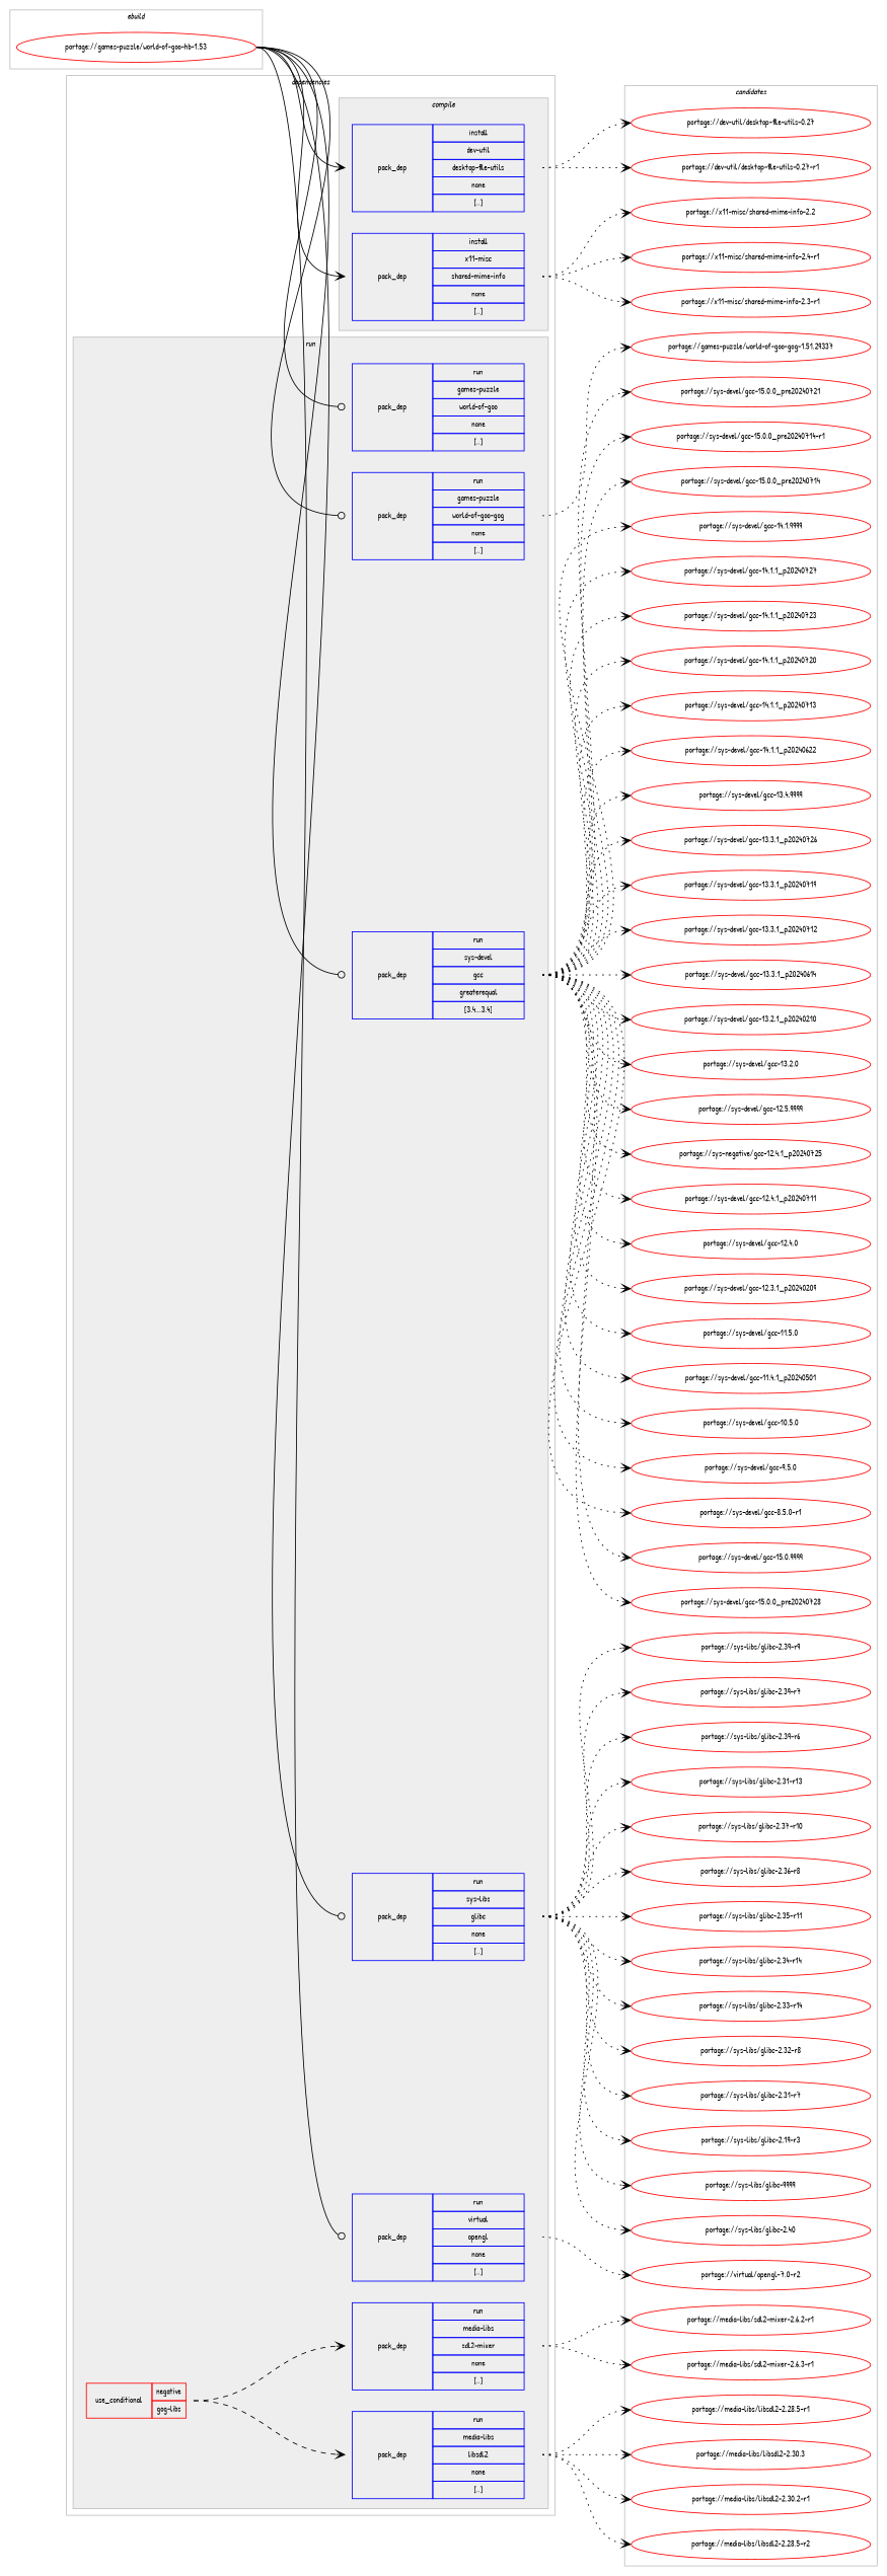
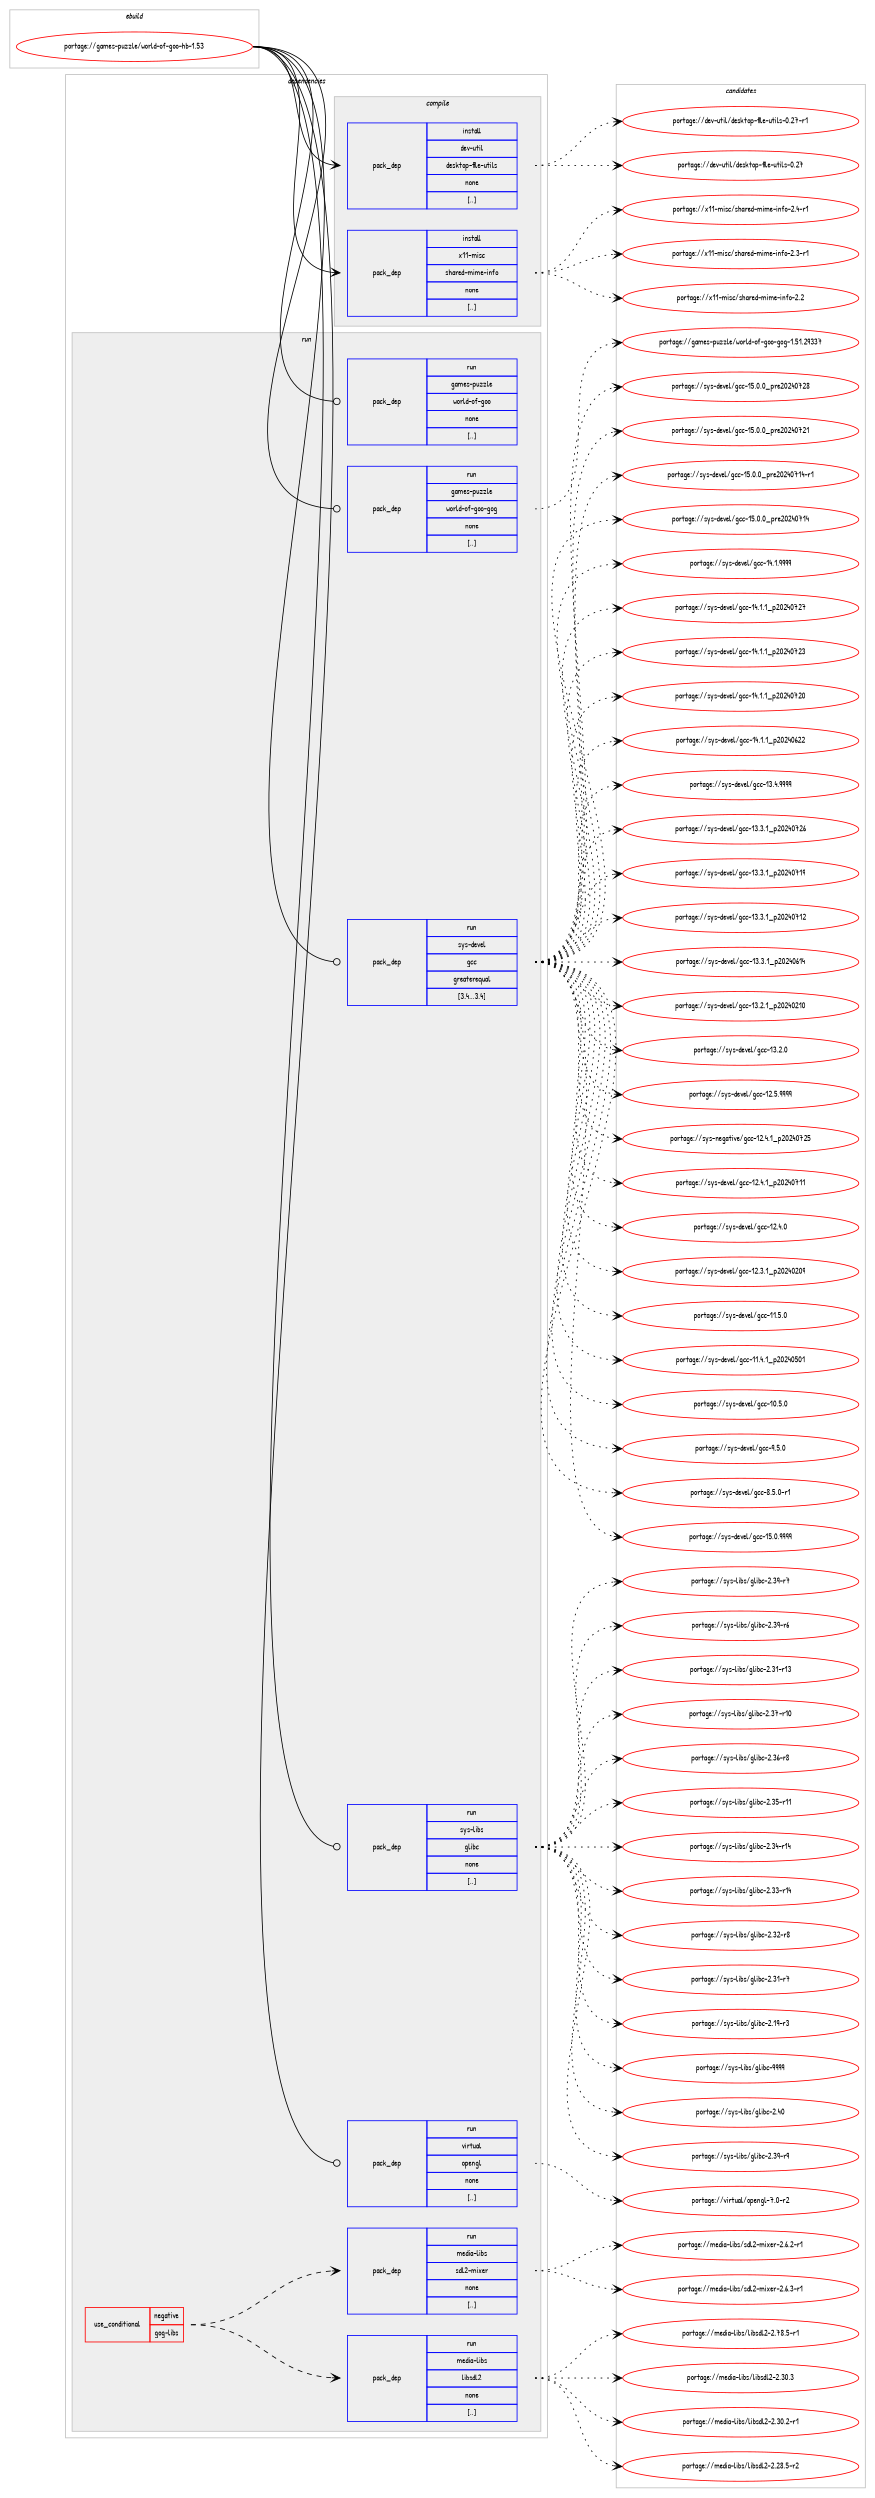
  digraph {
    compound=true
    concentrate=true
    fontname="Patrick Hand"
    fontsize=10
    newrank=true
    rankdir=LR
    ranksep=1.5
    node [color=red fontname="Patrick Hand" fontsize=10]
    edge [arrowhead=vee fontname="Patrick Hand" headport=w style=dotted tailport=e weight=100]
    n1 [label="portage://games-puzzle/world-of-goo-hb-1.53" width=4]
    n2 [color=blue label=<<TABLE BORDER="0" CELLBORDER="1" CELLSPACING="0" CELLPADDING="4" WIDTH="220"><TR><TD ROWSPAN="6" CELLPADDING="30">pack_dep</TD></TR><TR><TD WIDTH="110">install</TD></TR><TR><TD>dev-util</TD></TR><TR><TD>desktop-file-utils</TD></TR><TR><TD>none</TD></TR><TR><TD>[,,]</TD></TR></TABLE>> shape=none]
    n3 [color=blue label=<<TABLE BORDER="0" CELLBORDER="1" CELLSPACING="0" CELLPADDING="4" WIDTH="220"><TR><TD ROWSPAN="6" CELLPADDING="30">pack_dep</TD></TR><TR><TD WIDTH="110">install</TD></TR><TR><TD>x11-misc</TD></TR><TR><TD>shared-mime-info</TD></TR><TR><TD>none</TD></TR><TR><TD>[,,]</TD></TR></TABLE>> shape=none]
    n4 [color=blue label=<<TABLE BORDER="0" CELLBORDER="1" CELLSPACING="0" CELLPADDING="4" WIDTH="220"><TR><TD ROWSPAN="6" CELLPADDING="30">pack_dep</TD></TR><TR><TD WIDTH="110">run</TD></TR><TR><TD>media-libs</TD></TR><TR><TD>libsdl2</TD></TR><TR><TD>none</TD></TR><TR><TD>[,,]</TD></TR></TABLE>> shape=none]
    n5 [color=blue label=<<TABLE BORDER="0" CELLBORDER="1" CELLSPACING="0" CELLPADDING="4" WIDTH="220"><TR><TD ROWSPAN="6" CELLPADDING="30">pack_dep</TD></TR><TR><TD WIDTH="110">run</TD></TR><TR><TD>media-libs</TD></TR><TR><TD>sdl2-mixer</TD></TR><TR><TD>none</TD></TR><TR><TD>[,,]</TD></TR></TABLE>> shape=none]
    n6 [label=<<TABLE BORDER="0" CELLBORDER="1" CELLSPACING="0" CELLPADDING="4"><TR><TD ROWSPAN="3" CELLPADDING="10">use_conditional</TD></TR><TR><TD>negative</TD></TR><TR><TD>gog-libs</TD></TR></TABLE>> shape=none]
    n7 [color=blue label=<<TABLE BORDER="0" CELLBORDER="1" CELLSPACING="0" CELLPADDING="4" WIDTH="220"><TR><TD ROWSPAN="6" CELLPADDING="30">pack_dep</TD></TR><TR><TD WIDTH="110">run</TD></TR><TR><TD>sys-devel</TD></TR><TR><TD>gcc</TD></TR><TR><TD>greaterequal</TD></TR><TR><TD>[3.4,,,3.4]</TD></TR></TABLE>> shape=none]
    n8 [color=blue label=<<TABLE BORDER="0" CELLBORDER="1" CELLSPACING="0" CELLPADDING="4" WIDTH="220"><TR><TD ROWSPAN="6" CELLPADDING="30">pack_dep</TD></TR><TR><TD WIDTH="110">run</TD></TR><TR><TD>sys-libs</TD></TR><TR><TD>glibc</TD></TR><TR><TD>none</TD></TR><TR><TD>[,,]</TD></TR></TABLE>> shape=none]
    n9 [color=blue label=<<TABLE BORDER="0" CELLBORDER="1" CELLSPACING="0" CELLPADDING="4" WIDTH="220"><TR><TD ROWSPAN="6" CELLPADDING="30">pack_dep</TD></TR><TR><TD WIDTH="110">run</TD></TR><TR><TD>virtual</TD></TR><TR><TD>opengl</TD></TR><TR><TD>none</TD></TR><TR><TD>[,,]</TD></TR></TABLE>> shape=none]
    n10 [color=blue label=<<TABLE BORDER="0" CELLBORDER="1" CELLSPACING="0" CELLPADDING="4" WIDTH="220"><TR><TD ROWSPAN="6" CELLPADDING="30">pack_dep</TD></TR><TR><TD WIDTH="110">run</TD></TR><TR><TD>games-puzzle</TD></TR><TR><TD>world-of-goo</TD></TR><TR><TD>none</TD></TR><TR><TD>[,,]</TD></TR></TABLE>> shape=none]
    n11 [color=blue label=<<TABLE BORDER="0" CELLBORDER="1" CELLSPACING="0" CELLPADDING="4" WIDTH="220"><TR><TD ROWSPAN="6" CELLPADDING="30">pack_dep</TD></TR><TR><TD WIDTH="110">run</TD></TR><TR><TD>games-puzzle</TD></TR><TR><TD>world-of-goo-gog</TD></TR><TR><TD>none</TD></TR><TR><TD>[,,]</TD></TR></TABLE>> shape=none]
    n12 [label="portage://dev-util/desktop-file-utils-0.27-r1" width=4]
    n13 [label="portage://dev-util/desktop-file-utils-0.27" width=4]
    n14 [label="portage://x11-misc/shared-mime-info-2.4-r1" width=4]
    n15 [label="portage://x11-misc/shared-mime-info-2.3-r1" width=4]
    n16 [label="portage://x11-misc/shared-mime-info-2.2" width=4]
    n17 [label="portage://media-libs/libsdl2-2.30.3" width=4]
    n18 [label="portage://media-libs/libsdl2-2.30.2-r1" width=4]
    n19 [label="portage://media-libs/libsdl2-2.28.5-r2" width=4]
-   n20 [label="portage://media-libs/libsdl2-2.28.5-r1" width=4]
+   n20 [label="portage://media-libs/libsdl2-2.78.5-r1" width=4]
    n21 [label="portage://media-libs/sdl2-mixer-2.6.3-r1" width=4]
    n22 [label="portage://media-libs/sdl2-mixer-2.6.2-r1" width=4]
    n23 [label="portage://sys-devel/gcc-15.0.9999" width=4]
    n24 [label="portage://sys-devel/gcc-15.0.0_pre20240728" width=4]
    n25 [label="portage://sys-devel/gcc-15.0.0_pre20240721" width=4]
    n26 [label="portage://sys-devel/gcc-15.0.0_pre20240714-r1" width=4]
    n27 [label="portage://sys-devel/gcc-15.0.0_pre20240714" width=4]
    n28 [label="portage://sys-devel/gcc-14.1.9999" width=4]
    n29 [label="portage://sys-devel/gcc-14.1.1_p20240727" width=4]
    n30 [label="portage://sys-devel/gcc-14.1.1_p20240723" width=4]
    n31 [label="portage://sys-devel/gcc-14.1.1_p20240720" width=4]
-   n32 [label="portage://sys-devel/gcc-14.1.1_p20240713" width=4]
    n33 [label="portage://sys-devel/gcc-14.1.1_p20240622" width=4]
    n34 [label="portage://sys-devel/gcc-13.4.9999" width=4]
    n35 [label="portage://sys-devel/gcc-13.3.1_p20240726" width=4]
    n36 [label="portage://sys-devel/gcc-13.3.1_p20240719" width=4]
    n37 [label="portage://sys-devel/gcc-13.3.1_p20240712" width=4]
    n38 [label="portage://sys-devel/gcc-13.3.1_p20240614" width=4]
    n39 [label="portage://sys-devel/gcc-13.2.1_p20240210" width=4]
    n40 [label="portage://sys-devel/gcc-13.2.0" width=4]
    n41 [label="portage://sys-devel/gcc-12.5.9999" width=4]
    n42 [label="portage://sys-negative/gcc-12.4.1_p20240725" width=4]
    n43 [label="portage://sys-devel/gcc-12.4.1_p20240711" width=4]
    n44 [label="portage://sys-devel/gcc-12.4.0" width=4]
    n45 [label="portage://sys-devel/gcc-12.3.1_p20240209" width=4]
    n46 [label="portage://sys-devel/gcc-11.5.0" width=4]
    n47 [label="portage://sys-devel/gcc-11.4.1_p20240501" width=4]
    n48 [label="portage://sys-devel/gcc-10.5.0" width=4]
    n49 [label="portage://sys-devel/gcc-9.5.0" width=4]
    n50 [label="portage://sys-devel/gcc-8.5.0-r1" width=4]
    n51 [label="portage://sys-libs/glibc-9999" width=4]
    n52 [label="portage://sys-libs/glibc-2.40" width=4]
    n53 [label="portage://sys-libs/glibc-2.39-r9" width=4]
    n54 [label="portage://sys-libs/glibc-2.39-r7" width=4]
    n55 [label="portage://sys-libs/glibc-2.39-r6" width=4]
    n56 [label="portage://sys-libs/glibc-2.31-r13" width=4]
    n57 [label="portage://sys-libs/glibc-2.37-r10" width=4]
    n58 [label="portage://sys-libs/glibc-2.36-r8" width=4]
    n59 [label="portage://sys-libs/glibc-2.35-r11" width=4]
    n60 [label="portage://sys-libs/glibc-2.34-r14" width=4]
    n61 [label="portage://sys-libs/glibc-2.33-r14" width=4]
    n62 [label="portage://sys-libs/glibc-2.32-r8" width=4]
    n63 [label="portage://sys-libs/glibc-2.31-r7" width=4]
    n64 [label="portage://sys-libs/glibc-2.19-r3" width=4]
    n65 [label="portage://virtual/opengl-7.0-r2" width=4]
    n66 [label="portage://games-puzzle/world-of-goo-gog-1.51.29337" width=4]
    subgraph cluster_1 {
      color=gray
      label=<<i>ebuild</i>>
      n1
    }
    subgraph cluster_2 {
      color=gray
      label=<<i>dependencies</i>>
      subgraph cluster_3 {
        color=gray
        fillcolor="#eeeeee"
        label=<<i>compile</i>>
        style=filled
        subgraph sub_4 {
          color=gray
          fillcolor="#eeeeee"
          label=<<i>compile</i>>
          style=filled
          n2
        }
        subgraph sub_5 {
          color=gray
          fillcolor="#eeeeee"
          label=<<i>compile</i>>
          style=filled
          n3
        }
      }
      subgraph cluster_6 {
        color=gray
        fillcolor="#eeeeee"
        label=<<i>compile and run</i>>
        style=filled
      }
      subgraph cluster_7 {
        color=gray
        fillcolor="#eeeeee"
        label=<<i>run</i>>
        style=filled
        subgraph sub_8 {
          color=gray
          fillcolor="#eeeeee"
          label=<<i>run</i>>
          style=filled
          n6
          subgraph sub_9 {
            color=gray
            fillcolor="#eeeeee"
            label=<<i>run</i>>
            style=filled
            n4
          }
          subgraph sub_10 {
            color=gray
            fillcolor="#eeeeee"
            label=<<i>run</i>>
            style=filled
            n5
          }
        }
        subgraph sub_11 {
          color=gray
          fillcolor="#eeeeee"
          label=<<i>run</i>>
          style=filled
          n7
        }
        subgraph sub_12 {
          color=gray
          fillcolor="#eeeeee"
          label=<<i>run</i>>
          style=filled
          n8
        }
        subgraph sub_13 {
          color=gray
          fillcolor="#eeeeee"
          label=<<i>run</i>>
          style=filled
          n9
        }
        subgraph sub_14 {
          color=gray
          fillcolor="#eeeeee"
          label=<<i>run</i>>
          style=filled
          n10
        }
        subgraph sub_15 {
          color=gray
          fillcolor="#eeeeee"
          label=<<i>run</i>>
          style=filled
          n11
        }
      }
    }
    subgraph cluster_16 {
      color=gray
      label=<<i>candidates</i>>
      rank=same
      subgraph sub_17 {
        color=black
        label=<<i>candidates</i>>
        nodesep=1
        rank=same
        n12
        n13
      }
      subgraph sub_18 {
        color=black
        label=<<i>candidates</i>>
        nodesep=1
        rank=same
        n14
        n15
        n16
      }
      subgraph sub_19 {
        color=black
        label=<<i>candidates</i>>
        nodesep=1
        rank=same
        n17
        n18
        n19
        n20
      }
      subgraph sub_20 {
        color=black
        label=<<i>candidates</i>>
        nodesep=1
        rank=same
        n21
        n22
      }
      subgraph sub_21 {
        color=black
        label=<<i>candidates</i>>
        nodesep=1
        rank=same
        n23
        n24
        n25
        n26
        n27
        n28
        n29
        n30
        n31
-       n32
        n33
        n34
        n35
        n36
        n37
        n38
        n39
        n40
        n41
        n42
        n43
        n44
        n45
        n46
        n47
        n48
        n49
        n50
      }
      subgraph sub_22 {
        color=black
        label=<<i>candidates</i>>
        nodesep=1
        rank=same
        n51
        n52
        n53
        n54
        n55
        n56
        n57
        n58
        n59
        n60
        n61
        n62
        n63
        n64
      }
      subgraph sub_23 {
        color=black
        label=<<i>candidates</i>>
        nodesep=1
        rank=same
        n65
      }
      subgraph sub_24 {
        color=black
        label=<<i>candidates</i>>
        nodesep=1
        rank=same
      }
      subgraph sub_25 {
        color=black
        label=<<i>candidates</i>>
        nodesep=1
        rank=same
        n66
      }
    }
    n1 -> n2 [style=solid weight=20]
    n1 -> n3 [style=solid weight=20]
    n1 -> n7 [arrowhead=odot style=solid weight=20]
    n1 -> n8 [arrowhead=odot style=solid weight=20]
    n1 -> n9 [arrowhead=odot style=solid weight=20]
    n1 -> n10 [arrowhead=odot style=solid weight=20]
    n1 -> n11 [arrowhead=odot style=solid weight=20]
    n2 -> n12
    n2 -> n13
    n3 -> n14
    n3 -> n15
    n3 -> n16
    n4 -> n17
    n4 -> n18
    n4 -> n19
    n4 -> n20
    n5 -> n21
    n5 -> n22
    n6 -> n4 [style=dashed weight=20]
    n6 -> n5 [style=dashed weight=20]
    n7 -> n23
    n7 -> n24
    n7 -> n25
    n7 -> n26
    n7 -> n27
    n7 -> n28
    n7 -> n29
    n7 -> n30
    n7 -> n31
-   n7 -> n32
    n7 -> n33
    n7 -> n34
    n7 -> n35
    n7 -> n36
    n7 -> n37
    n7 -> n38
    n7 -> n39
    n7 -> n40
    n7 -> n41
    n7 -> n42
    n7 -> n43
    n7 -> n44
    n7 -> n45
    n7 -> n46
    n7 -> n47
    n7 -> n48
    n7 -> n49
    n7 -> n50
    n8 -> n51
    n8 -> n52
    n8 -> n53
    n8 -> n54
    n8 -> n55
    n8 -> n56
    n8 -> n57
    n8 -> n58
    n8 -> n59
    n8 -> n60
    n8 -> n61
    n8 -> n62
    n8 -> n63
    n8 -> n64
    n9 -> n65
    n11 -> n66
  }
